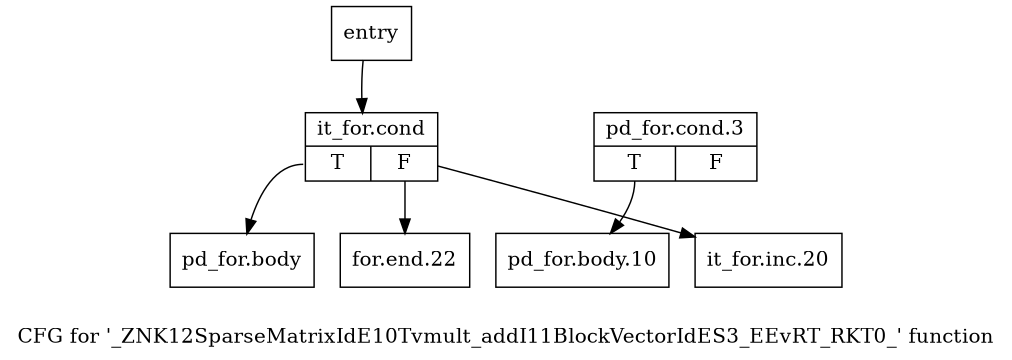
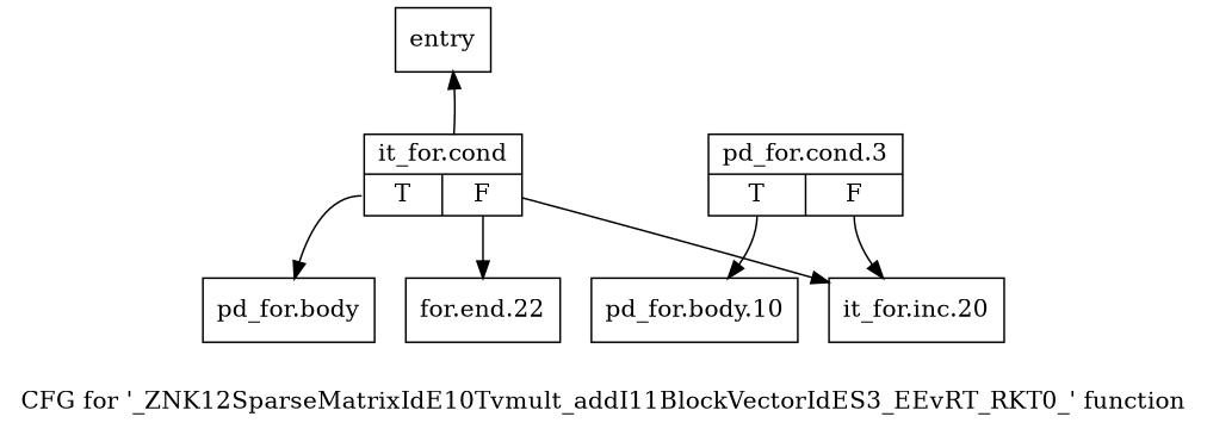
  digraph {
    label="CFG for '_ZNK12SparseMatrixIdE10Tvmult_addI11BlockVectorIdES3_EEvRT_RKT0_' function"
    node [shape=record]
    n1 [label="{entry}"]
    n2 [label="{it_for.cond|{<s0>T|<s1>F}}"]
    n3 [label="{pd_for.body}"]
    n4 [label="{for.end.22}"]
    n5 [label="{it_for.inc.20}"]
    n6 [label="{pd_for.cond.3|{<s0>T|<s1>F}}"]
    n7 [label="{pd_for.body.10}"]
-   n1 -> n2
+   n2 -> n1
    n2 -> n3 [tailport=s0]
    n2 -> n4 [tailport=s1]
    n2 -> n5
+   n6 -> n5 [tailport=s1]
    n6 -> n7 [tailport=s0]
  }
